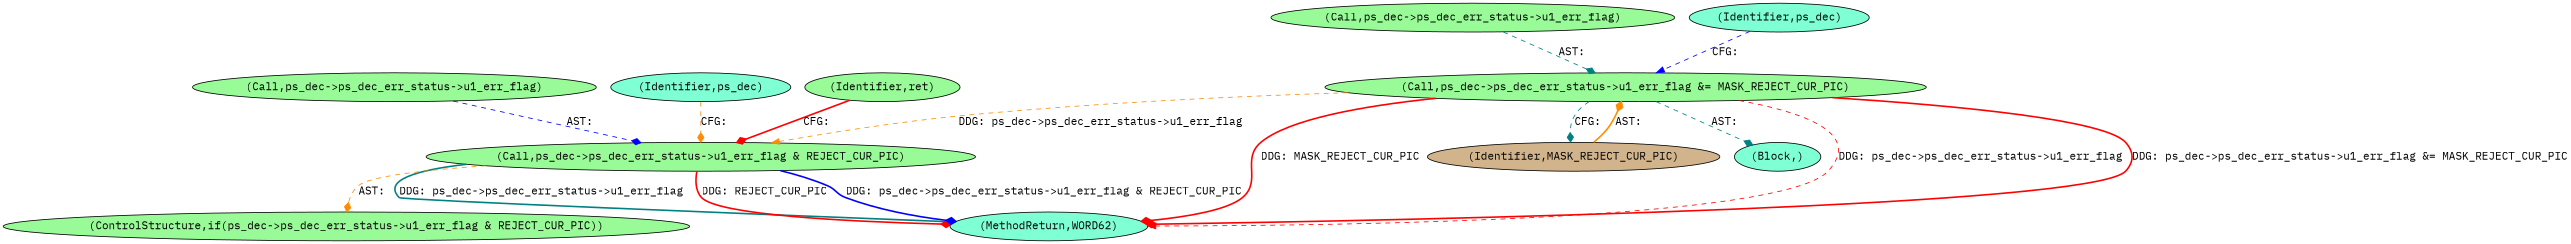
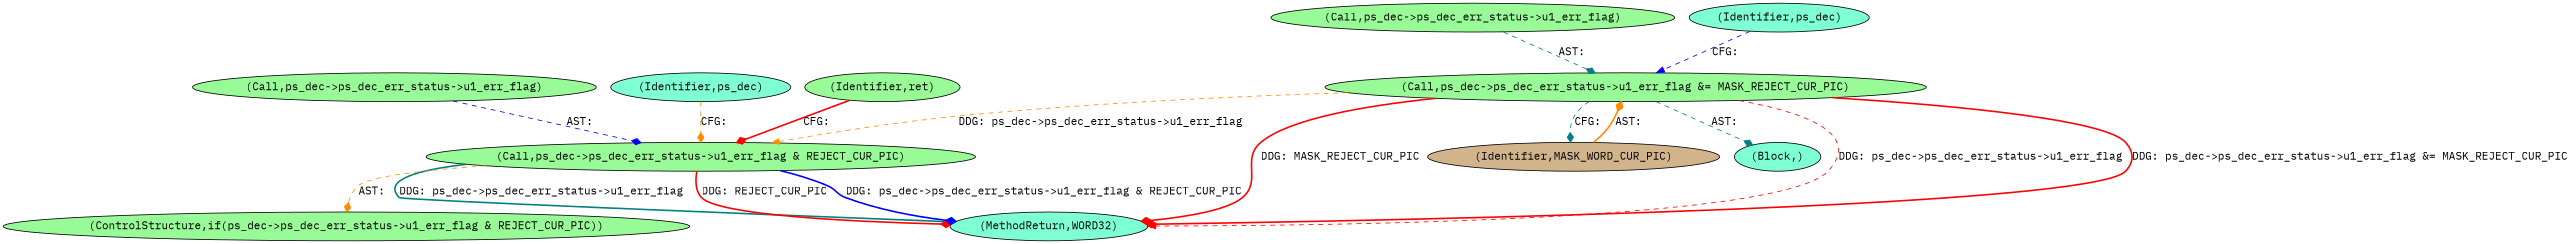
  digraph {
    fontname="IBM Plex Mono"
    node [fillcolor=palegreen fontname="IBM Plex Mono" style=filled]
    edge [arrowhead=diamond color=red fontname="IBM Plex Mono" style=dashed]
    n1 [label="(Call,ps_dec->ps_dec_err_status->u1_err_flag &= MASK_REJECT_CUR_PIC)"]
    n2 [label="(Call,ps_dec->ps_dec_err_status->u1_err_flag & REJECT_CUR_PIC)"]
-   n3 [fillcolor=aquamarine label="(MethodReturn,WORD62)"]
-   n4 [fillcolor=tan label="(Identifier,MASK_REJECT_CUR_PIC)"]
+   n3 [fillcolor=aquamarine label="(MethodReturn,WORD32)"]
+   n4 [fillcolor=tan label="(Identifier,MASK_WORD_CUR_PIC)"]
    n5 [fillcolor=aquamarine label="(Block,)"]
    n6 [label="(ControlStructure,if(ps_dec->ps_dec_err_status->u1_err_flag & REJECT_CUR_PIC))"]
    n7 [label="(Call,ps_dec->ps_dec_err_status->u1_err_flag)"]
    n8 [label="(Call,ps_dec->ps_dec_err_status->u1_err_flag)"]
    n9 [fillcolor=aquamarine label="(Identifier,ps_dec)"]
    n10 [fillcolor=aquamarine label="(Identifier,ps_dec)"]
    n11 [label="(Identifier,ret)"]
    n1 -> n2 [arrowhead=normal color=darkorange label="DDG: ps_dec->ps_dec_err_status->u1_err_flag"]
    n1 -> n3 [arrowhead=normal label="DDG: ps_dec->ps_dec_err_status->u1_err_flag"]
    n1 -> n3 [label="DDG: ps_dec->ps_dec_err_status->u1_err_flag &= MASK_REJECT_CUR_PIC" style=bold]
    n1 -> n3 [label="DDG: MASK_REJECT_CUR_PIC" style=bold]
    n1 -> n4 [color=teal label="CFG: "]
    n1 -> n5 [color=teal label="AST: "]
    n2 -> n3 [color=teal label="DDG: ps_dec->ps_dec_err_status->u1_err_flag" style=bold]
    n2 -> n3 [label="DDG: REJECT_CUR_PIC" style=bold]
    n2 -> n3 [color=blue label="DDG: ps_dec->ps_dec_err_status->u1_err_flag & REJECT_CUR_PIC" style=bold]
    n2 -> n6 [color=darkorange label="AST: "]
    n4 -> n1 [color=darkorange label="AST: " style=bold]
    n7 -> n1 [color=teal label="AST: "]
    n8 -> n2 [color=blue label="AST: "]
    n9 -> n1 [arrowhead=normal color=blue label="CFG: "]
    n10 -> n2 [color=darkorange label="CFG: "]
    n11 -> n2 [label="CFG: " style=bold]
  }
